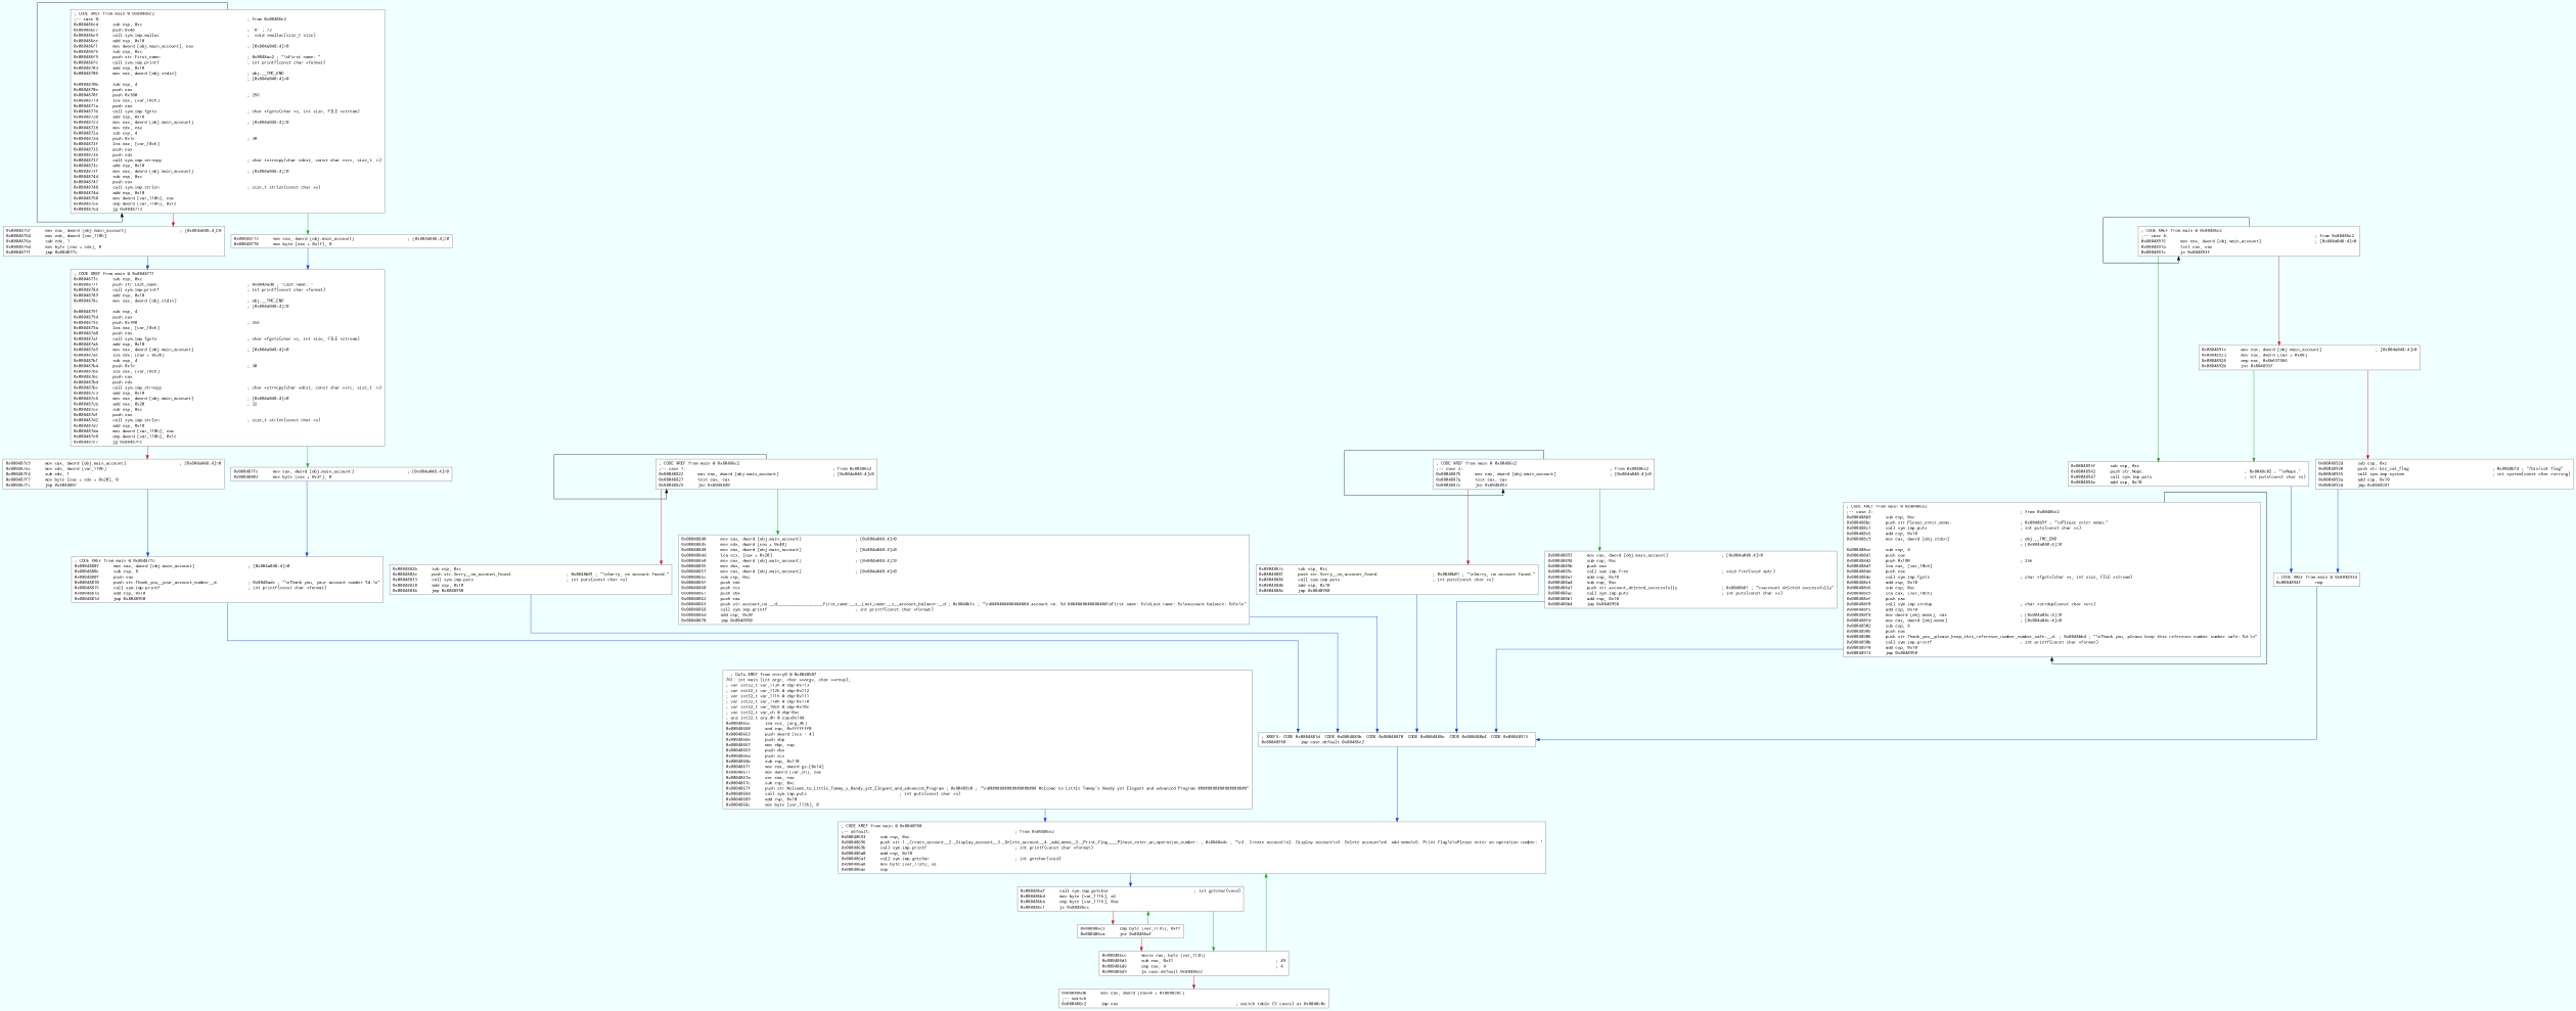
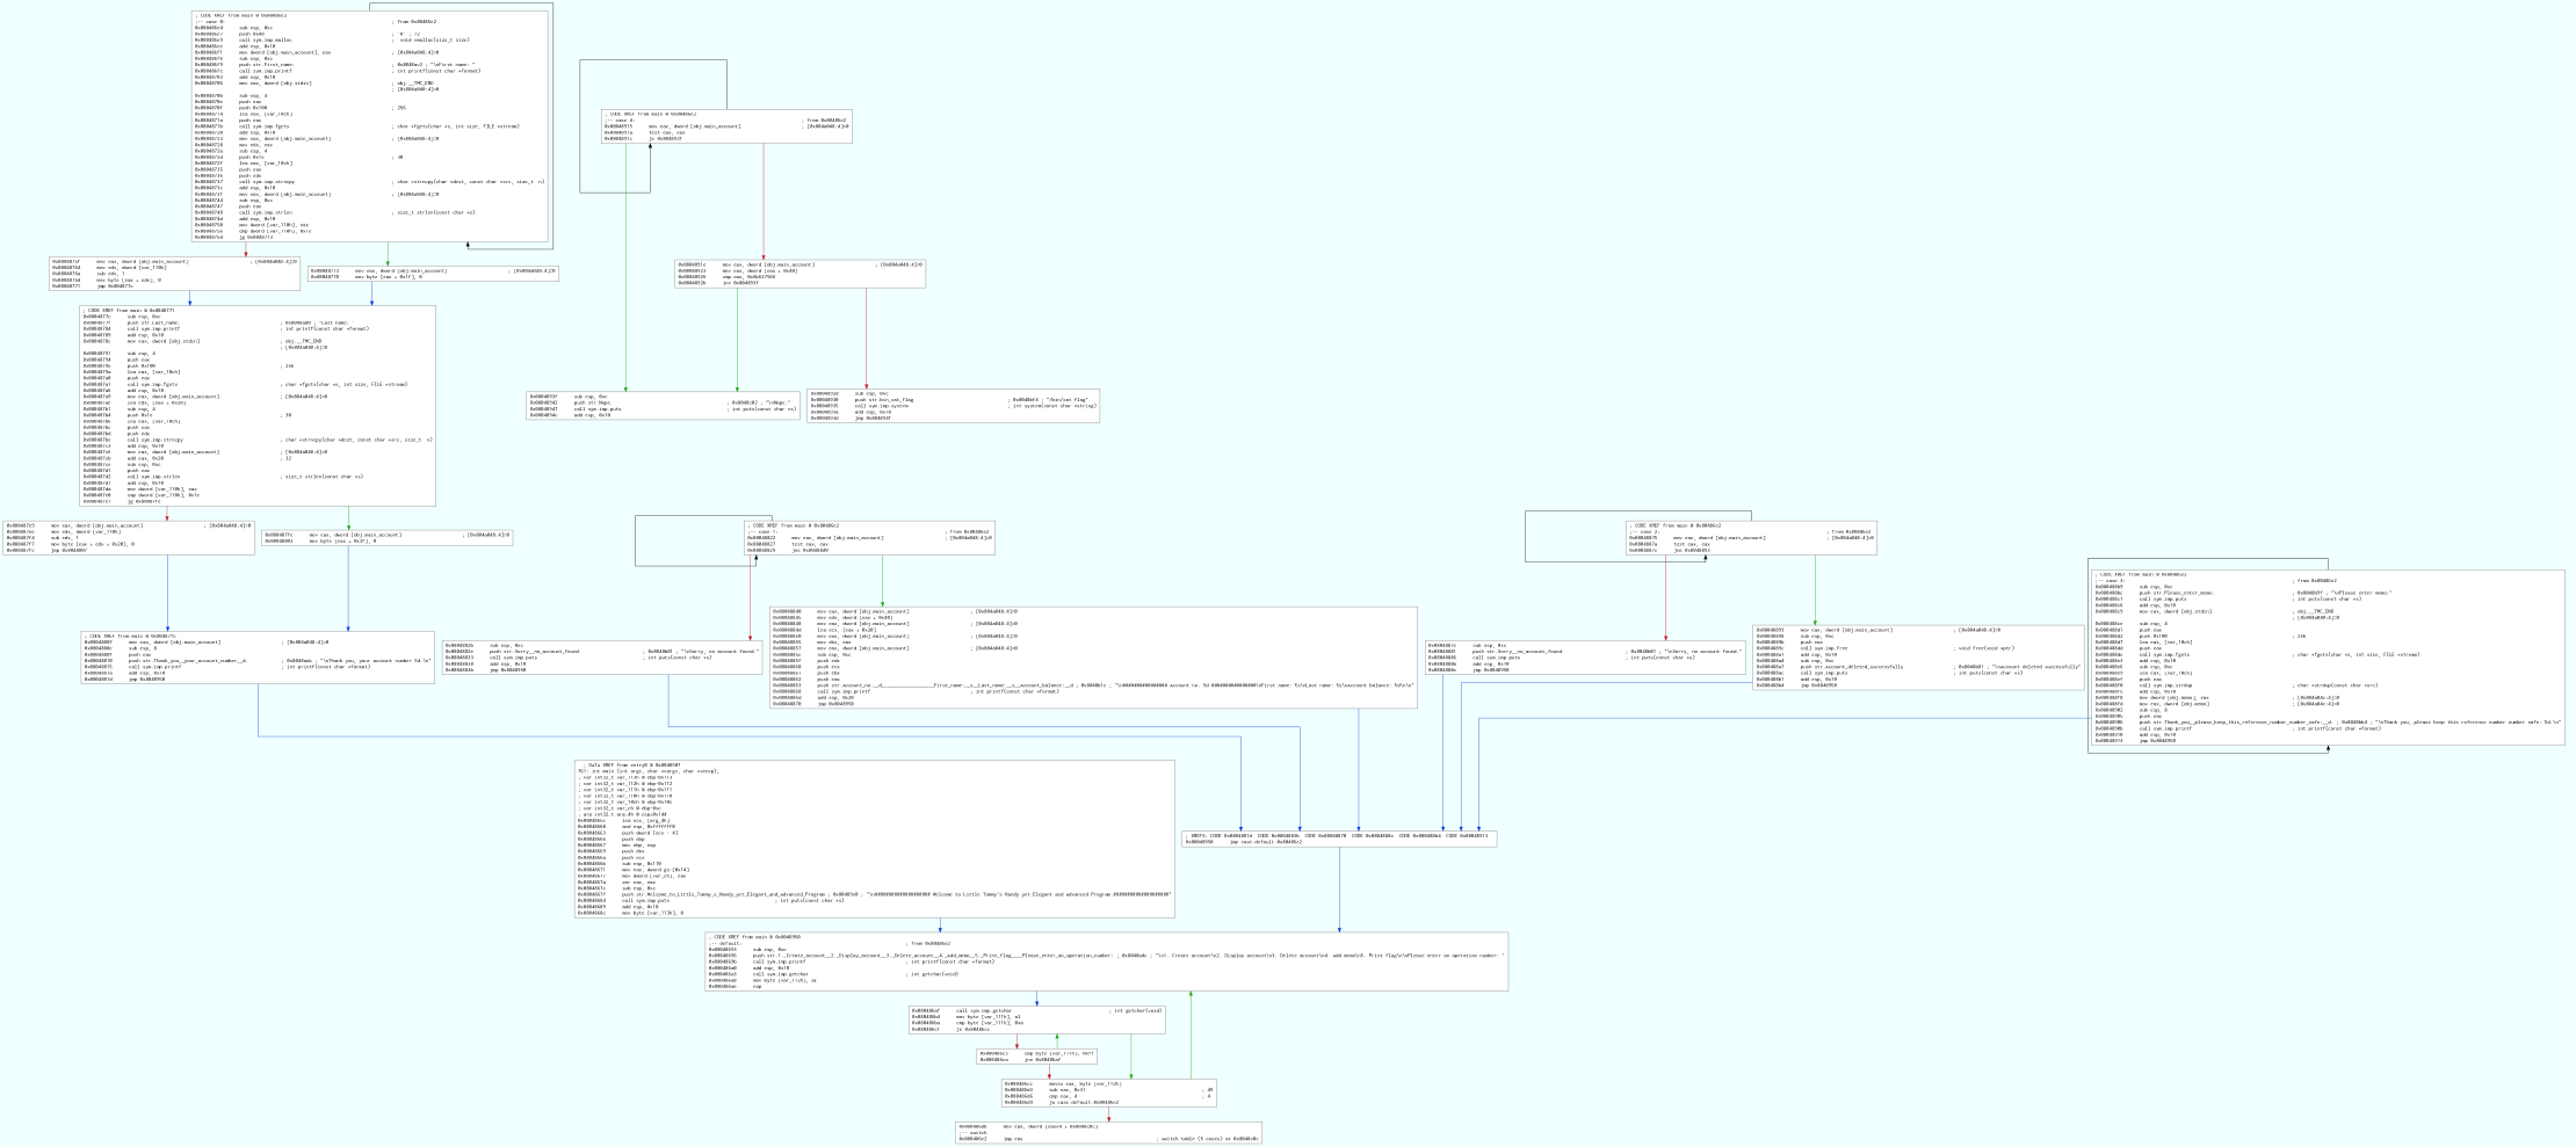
  digraph {
    bgcolor=azure
    fontname=Courier
    fontsize=8
    splines=ortho
    node [color="#767676" fillcolor=white fontname=Courier shape=box style=filled]
    edge [arrowhead=normal color="#0037da"]
    n1 [label="  ; DATA XREF from entry0 @ 0x8048507\l761: int main (int argc, char **argv, char **envp);\l; var int32_t var_113h @ ebp-0x113\l; var int32_t var_112h @ ebp-0x112\l; var int32_t var_111h @ ebp-0x111\l; var int32_t var_110h @ ebp-0x110\l; var int32_t var_10ch @ ebp-0x10c\l; var int32_t var_ch @ ebp-0xc\l; arg int32_t arg_4h @ esp+0x144\l0x0804865c      lea ecx, [arg_4h]\l0x08048660      and esp, 0xfffffff0\l0x08048663      push dword [ecx - 4]\l0x08048666      push ebp\l0x08048667      mov ebp, esp\l0x08048669      push ebx\l0x0804866a      push ecx\l0x0804866b      sub esp, 0x110\l0x08048671      mov eax, dword gs:[0x14]\l0x08048677      mov dword [var_ch], eax\l0x0804867a      xor eax, eax\l0x0804867c      sub esp, 0xc\l0x0804867f      push str.Welcome_to_Little_Tommy_s_Handy_yet_Elegant_and_Advanced_Program ; 0x80489e0 ; \"\\n#################### Welcome to Little Tommy's Handy yet Elegant and Advanced Program ####################\"\l0x08048684      call sym.imp.puts                                      ; int puts(const char *s)\l0x08048689      add esp, 0x10\l0x0804868c      mov byte [var_113h], 0\l"]
    n2 [label="; CODE XREF from main @ 0x8048950\l;-- default:                                                           ; from 0x80486e2\l0x08048693      sub esp, 0xc\l0x08048696      push str.1._Create_account__2._Display_account__3._Delete_account__4._Add_memo__5._Print_flag____Please_enter_an_operation_number: ; 0x8048a4c ; \"\\n1. Create account\\n2. Display account\\n3. Delete account\\n4. Add memo\\n5. Print flag\\n\\nPlease enter an operation number: \"\l0x0804869b      call sym.imp.printf                                    ; int printf(const char *format)\l0x080486a0      add esp, 0x10\l0x080486a3      call sym.imp.getchar                                   ; int getchar(void)\l0x080486a8      mov byte [var_112h], al\l0x080486ae      nop\l"]
    n3 [label="0x080486af      call sym.imp.getchar                                   ; int getchar(void)\l0x080486b4      mov byte [var_111h], al\l0x080486ba      cmp byte [var_111h], 0xa\l0x080486c1      je 0x80486cc\l"]
    n4 [label="0x080486c3      cmp byte [var_111h], 0xff\l0x080486ca      jne 0x80486af\l"]
    n5 [label="0x080486cc      movsx eax, byte [var_112h]\l0x080486d3      sub eax, 0x31                                          ; 49\l0x080486d6      cmp eax, 4                                             ; 4\l0x080486d9      ja case.default.0x80486e2\l"]
    n6 [label="0x080486db      mov eax, dword [eax*4 + 0x8048c0c]\l;-- switch\l0x080486e2      jmp eax                                                ; switch table (5 cases) at 0x8048c0c\l"]
    n7 [label="; CODE XREF from main @ 0x80486e2\l;-- case 0:                                                            ; from 0x80486e2\l0x080486e4      sub esp, 0xc\l0x080486e7      push 0x48                                              ; 'H' ; 72\l0x080486e9      call sym.imp.malloc                                    ;  void *malloc(size_t size)\l0x080486ee      add esp, 0x10\l0x080486f1      mov dword [obj.main_account], eax                      ; [0x804a048:4]=0\l0x080486f6      sub esp, 0xc\l0x080486f9      push str.First_name:                                   ; 0x8048ac2 ; \"\\nFirst name: \"\l0x080486fe      call sym.imp.printf                                    ; int printf(const char *format)\l0x08048703      add esp, 0x10\l0x08048706      mov eax, dword [obj.stdin]                             ; obj.__TMC_END\l                                                                       ; [0x804a040:4]=0\l0x0804870b      sub esp, 4\l0x0804870e      push eax\l0x0804870f      push 0x100                                             ; 256\l0x08048714      lea eax, [var_10ch]\l0x0804871a      push eax\l0x0804871b      call sym.imp.fgets                                     ; char *fgets(char *s, int size, FILE *stream)\l0x08048720      add esp, 0x10\l0x08048723      mov eax, dword [obj.main_account]                      ; [0x804a048:4]=0\l0x08048728      mov edx, eax\l0x0804872a      sub esp, 4\l0x0804872d      push 0x1e                                              ; 30\l0x0804872f      lea eax, [var_10ch]\l0x08048735      push eax\l0x08048736      push edx\l0x08048737      call sym.imp.strncpy                                   ; char *strncpy(char *dest, const char *src, size_t  n)\l0x0804873c      add esp, 0x10\l0x0804873f      mov eax, dword [obj.main_account]                      ; [0x804a048:4]=0\l0x08048744      sub esp, 0xc\l0x08048747      push eax\l0x08048748      call sym.imp.strlen                                    ; size_t strlen(const char *s)\l0x0804874d      add esp, 0x10\l0x08048750      mov dword [var_110h], eax\l0x08048756      cmp dword [var_110h], 0x1e\l0x0804875d      jg 0x8048773\l"]
    n8 [label="0x0804875f      mov eax, dword [obj.main_account]                      ; [0x804a048:4]=0\l0x08048764      mov edx, dword [var_110h]\l0x0804876a      sub edx, 1\l0x0804876d      mov byte [eax + edx], 0\l0x08048771      jmp 0x804877c\l"]
    n9 [label="0x08048773      mov eax, dword [obj.main_account]                      ; [0x804a048:4]=0\l0x08048778      mov byte [eax + 0x1f], 0\l"]
    n10 [label="; CODE XREF from main @ 0x8048771\l0x0804877c      sub esp, 0xc\l0x0804877f      push str.Last_name:                                    ; 0x8048ad0 ; \"Last name: \"\l0x08048784      call sym.imp.printf                                    ; int printf(const char *format)\l0x08048789      add esp, 0x10\l0x0804878c      mov eax, dword [obj.stdin]                             ; obj.__TMC_END\l                                                                       ; [0x804a040:4]=0\l0x08048791      sub esp, 4\l0x08048794      push eax\l0x08048795      push 0x100                                             ; 256\l0x0804879a      lea eax, [var_10ch]\l0x080487a0      push eax\l0x080487a1      call sym.imp.fgets                                     ; char *fgets(char *s, int size, FILE *stream)\l0x080487a6      add esp, 0x10\l0x080487a9      mov eax, dword [obj.main_account]                      ; [0x804a048:4]=0\l0x080487ae      lea edx, [eax + 0x20]\l0x080487b1      sub esp, 4\l0x080487b4      push 0x1e                                              ; 30\l0x080487b6      lea eax, [var_10ch]\l0x080487bc      push eax\l0x080487bd      push edx\l0x080487be      call sym.imp.strncpy                                   ; char *strncpy(char *dest, const char *src, size_t  n)\l0x080487c3      add esp, 0x10\l0x080487c6      mov eax, dword [obj.main_account]                      ; [0x804a048:4]=0\l0x080487cb      add eax, 0x20                                          ; 32\l0x080487ce      sub esp, 0xc\l0x080487d1      push eax\l0x080487d2      call sym.imp.strlen                                    ; size_t strlen(const char *s)\l0x080487d7      add esp, 0x10\l0x080487da      mov dword [var_110h], eax\l0x080487e0      cmp dword [var_110h], 0x1e\l0x080487e7      jg 0x80487fe\l"]
    n11 [label="0x080487e9      mov eax, dword [obj.main_account]                      ; [0x804a048:4]=0\l0x080487ee      mov edx, dword [var_110h]\l0x080487f4      sub edx, 1\l0x080487f7      mov byte [eax + edx + 0x20], 0\l0x080487fc      jmp 0x8048807\l"]
    n12 [label="0x080487fe      mov eax, dword [obj.main_account]                      ; [0x804a048:4]=0\l0x08048803      mov byte [eax + 0x3f], 0\l"]
    n13 [label="; CODE XREF from main @ 0x80487fc\l0x08048807      mov eax, dword [obj.main_account]                      ; [0x804a048:4]=0\l0x0804880c      sub esp, 8\l0x0804880f      push eax\l0x08048810      push str.Thank_you__your_account_number__d.            ; 0x8048adc ; \"\\nThank you, your account number %d.\\n\"\l0x08048815      call sym.imp.printf                                    ; int printf(const char *format)\l0x0804881a      add esp, 0x10\l0x0804881d      jmp 0x8048950\l"]
    n14 [label="; XREFS: CODE 0x0804881d  CODE 0x0804883b  CODE 0x08048870  CODE 0x0804888e  CODE 0x080488b4  CODE 0x08048913  \l0x08048950      jmp case.default.0x80486e2\l"]
    n15 [label="; CODE XREF from main @ 0x80486e2\l;-- case 1:                                                            ; from 0x80486e2\l0x08048822      mov eax, dword [obj.main_account]                      ; [0x804a048:4]=0\l0x08048827      test eax, eax\l0x08048829      jne 0x8048840\l"]
    n16 [label="0x0804882b      sub esp, 0xc\l0x0804882e      push str.Sorry__no_account_found.                      ; 0x8048b01 ; \"\\nSorry, no account found.\"\l0x08048833      call sym.imp.puts                                      ; int puts(const char *s)\l0x08048838      add esp, 0x10\l0x0804883b      jmp 0x8048950\l"]
    n17 [label="0x08048840      mov eax, dword [obj.main_account]                      ; [0x804a048:4]=0\l0x08048845      mov edx, dword [eax + 0x40]\l0x08048848      mov eax, dword [obj.main_account]                      ; [0x804a048:4]=0\l0x0804884d      lea ecx, [eax + 0x20]\l0x08048850      mov eax, dword [obj.main_account]                      ; [0x804a048:4]=0\l0x08048855      mov ebx, eax\l0x08048857      mov eax, dword [obj.main_account]                      ; [0x804a048:4]=0\l0x0804885c      sub esp, 0xc\l0x0804885f      push edx\l0x08048860      push ecx\l0x08048861      push ebx\l0x08048862      push eax\l0x08048863      push str.Account_no.__d___________________First_name:__s__Last_name:__s__Account_balance:__d ; 0x8048b1c ; \"\\n################ Account no. %d ################\\nFirst name: %s\\nLast name: %s\\nAccount balance: %d\\n\\n\"\l0x08048868      call sym.imp.printf                                    ; int printf(const char *format)\l0x0804886d      add esp, 0x20\l0x08048870      jmp 0x8048950\l"]
    n18 [label="; CODE XREF from main @ 0x80486e2\l;-- case 2:                                                            ; from 0x80486e2\l0x08048875      mov eax, dword [obj.main_account]                      ; [0x804a048:4]=0\l0x0804887a      test eax, eax\l0x0804887c      jne 0x8048893\l"]
    n19 [label="0x0804887e      sub esp, 0xc\l0x08048881      push str.Sorry__no_account_found.                      ; 0x8048b01 ; \"\\nSorry, no account found.\"\l0x08048886      call sym.imp.puts                                      ; int puts(const char *s)\l0x0804888b      add esp, 0x10\l0x0804888e      jmp 0x8048950\l"]
    n20 [label="0x08048893      mov eax, dword [obj.main_account]                      ; [0x804a048:4]=0\l0x08048898      sub esp, 0xc\l0x0804889b      push eax\l0x0804889c      call sym.imp.free                                      ; void free(void *ptr)\l0x080488a1      add esp, 0x10\l0x080488a4      sub esp, 0xc\l0x080488a7      push str.Account_deleted_successfully                  ; 0x8048b81 ; \"\\nAccount deleted successfully\"\l0x080488ac      call sym.imp.puts                                      ; int puts(const char *s)\l0x080488b1      add esp, 0x10\l0x080488b4      jmp 0x8048950\l"]
    n21 [label="; CODE XREF from main @ 0x80486e2\l;-- case 3:                                                            ; from 0x80486e2\l0x080488b9      sub esp, 0xc\l0x080488bc      push str.Please_enter_memo:                            ; 0x8048b9f ; \"\\nPlease enter memo:\"\l0x080488c1      call sym.imp.puts                                      ; int puts(const char *s)\l0x080488c6      add esp, 0x10\l0x080488c9      mov eax, dword [obj.stdin]                             ; obj.__TMC_END\l                                                                       ; [0x804a040:4]=0\l0x080488ce      sub esp, 4\l0x080488d1      push eax\l0x080488d2      push 0x100                                             ; 256\l0x080488d7      lea eax, [var_10ch]\l0x080488dd      push eax\l0x080488de      call sym.imp.fgets                                     ; char *fgets(char *s, int size, FILE *stream)\l0x080488e3      add esp, 0x10\l0x080488e6      sub esp, 0xc\l0x080488e9      lea eax, [var_10ch]\l0x080488ef      push eax\l0x080488f0      call sym.imp.strdup                                    ; char *strdup(const char *src)\l0x080488f5      add esp, 0x10\l0x080488f8      mov dword [obj.memo], eax                              ; [0x804a04c:4]=0\l0x080488fd      mov eax, dword [obj.memo]                              ; [0x804a04c:4]=0\l0x08048902      sub esp, 8\l0x08048905      push eax\l0x08048906      push str.Thank_you__please_keep_this_reference_number_number_safe:__d. ; 0x8048bb4 ; \"\\nThank you, please keep this reference number number safe: %d.\\n\"\l0x0804890b      call sym.imp.printf                                    ; int printf(const char *format)\l0x08048910      add esp, 0x10\l0x08048913      jmp 0x8048950\l"]
    n22 [label="; CODE XREF from main @ 0x80486e2\l;-- case 4:                                                            ; from 0x80486e2\l0x08048915      mov eax, dword [obj.main_account]                      ; [0x804a048:4]=0\l0x0804891a      test eax, eax\l0x0804891c      je 0x804893f\l"]
    n23 [label="0x0804891e      mov eax, dword [obj.main_account]                      ; [0x804a048:4]=0\l0x08048923      mov eax, dword [eax + 0x40]\l0x08048926      cmp eax, 0x6b637566\l0x0804892b      jne 0x804893f\l"]
    n24 [label="0x0804893f      sub esp, 0xc\l0x08048942      push str.Nope.                                         ; 0x8048c02 ; \"\\nNope.\"\l0x08048947      call sym.imp.puts                                      ; int puts(const char *s)\l0x0804894c      add esp, 0x10\l"]
    n25 [label="0x0804892d      sub esp, 0xc\l0x08048930      push str.bin_cat_flag                                  ; 0x8048bf4 ; \"/bin/cat flag\"\l0x08048935      call sym.imp.system                                    ; int system(const char *string)\l0x0804893a      add esp, 0x10\l0x0804893d      jmp 0x804894f\l"]
-   n26 [label="; CODE XREF from main @ 0x804893d\l0x0804894f      nop\l"]
    n1 -> n2
    n2 -> n3
    n3 -> n4 [color="#c50f1f"]
    n3 -> n5 [color="#13a10e"]
    n4 -> n3 [color="#13a10e"]
    n4 -> n5 [color="#c50f1f"]
    n5 -> n2 [color="#13a10e"]
    n5 -> n6 [color="#c50f1f"]
    n7 -> n7 [color2="#c50f1f" color=""]
    n7 -> n8 [color="#c50f1f"]
    n7 -> n9 [color="#13a10e"]
    n8 -> n10
    n9 -> n10
    n10 -> n11 [color="#c50f1f"]
    n10 -> n12 [color="#13a10e"]
    n11 -> n13
    n12 -> n13
    n13 -> n14
    n14 -> n2
    n15 -> n15 [color2="#c50f1f" color=""]
    n15 -> n16 [color="#c50f1f"]
    n15 -> n17 [color="#13a10e"]
    n16 -> n14
    n17 -> n14
    n18 -> n18 [color2="#c50f1f" color=""]
    n18 -> n19 [color="#c50f1f"]
    n18 -> n20 [color="#13a10e"]
    n19 -> n14
    n20 -> n14
    n21 -> n14
    n21 -> n21 [color2="#c50f1f" color=""]
    n22 -> n22 [color2="#c50f1f" color=""]
    n22 -> n23 [color="#c50f1f"]
    n22 -> n24 [color="#13a10e"]
    n23 -> n24 [color="#13a10e"]
    n23 -> n25 [color="#c50f1f"]
-   n24 -> n26
-   n25 -> n26
-   n26 -> n14
  }
